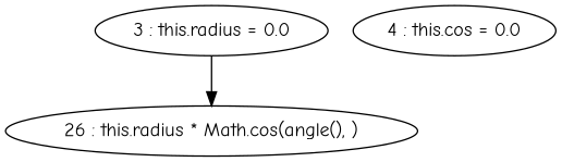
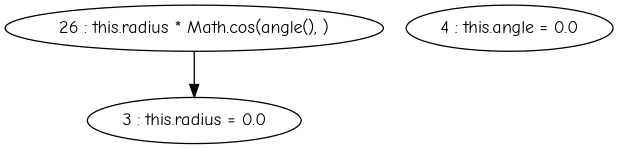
  digraph {
    fontname="Comic Neue"
    node [fontname="Comic Neue"]
    "3 : this.radius = 0.0"
    "26 : this.radius * Math.cos(angle(), )"
-   "4 : this.angle = 0.0" [label="4 : this.cos = 0.0"]
-   "3 : this.radius = 0.0" -> "26 : this.radius * Math.cos(angle(), )" [fontname="Comic Neue"]
+   "4 : this.angle = 0.0"
+   "26 : this.radius * Math.cos(angle(), )" -> "3 : this.radius = 0.0" [fontname="Comic Neue"]
  }
